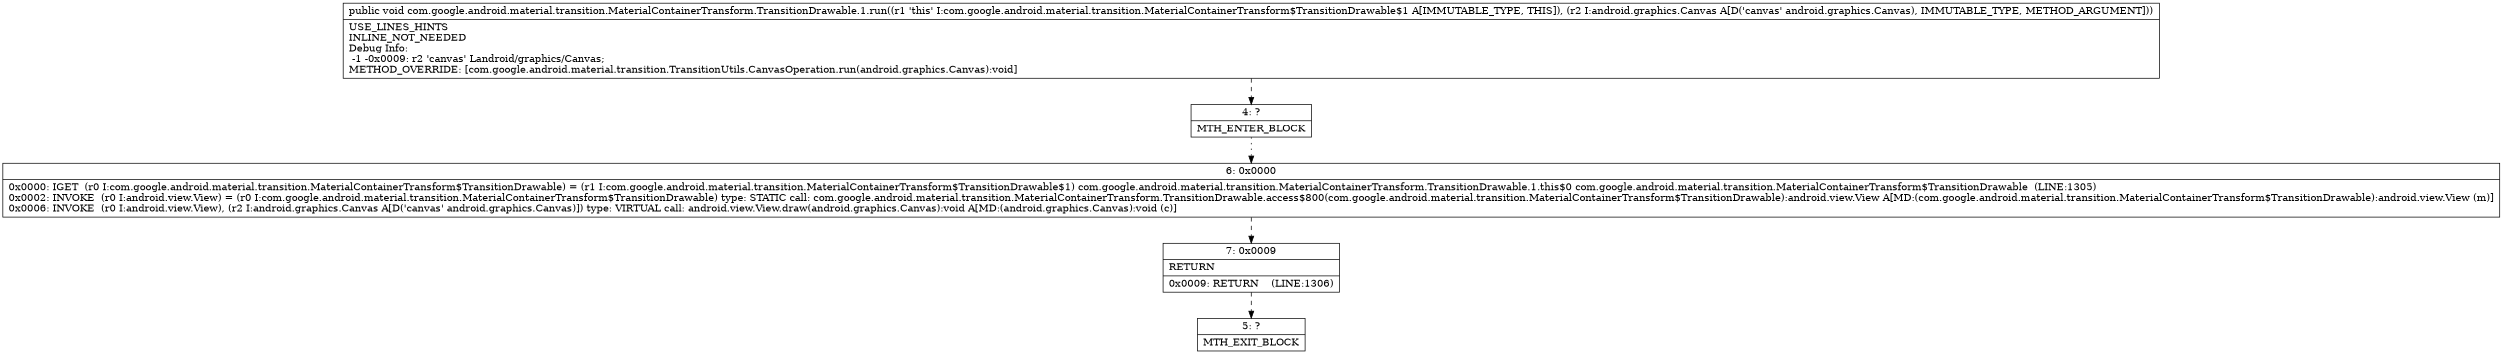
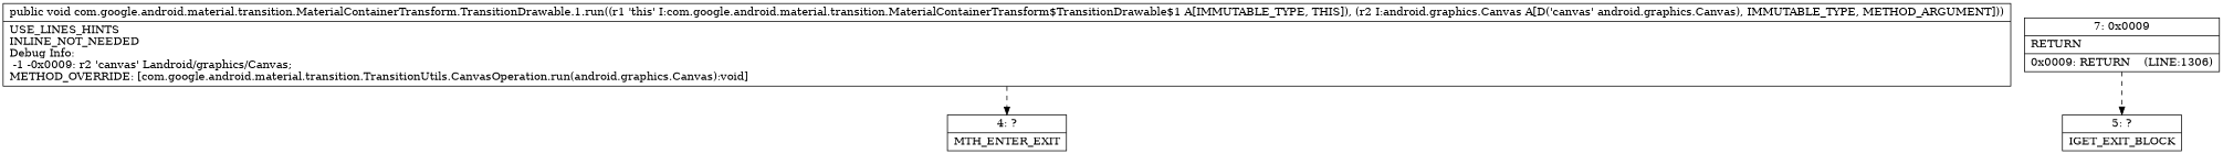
  digraph {
    node [shape=record]
    edge [style=dashed]
-   n1 [label="{4\:\ ?|MTH_ENTER_BLOCK\l}"]
-   n2 [label="{6\:\ 0x0000|0x0000: IGET  (r0 I:com.google.android.material.transition.MaterialContainerTransform$TransitionDrawable) = (r1 I:com.google.android.material.transition.MaterialContainerTransform$TransitionDrawable$1) com.google.android.material.transition.MaterialContainerTransform.TransitionDrawable.1.this$0 com.google.android.material.transition.MaterialContainerTransform$TransitionDrawable  (LINE:1305)\l0x0002: INVOKE  (r0 I:android.view.View) = (r0 I:com.google.android.material.transition.MaterialContainerTransform$TransitionDrawable) type: STATIC call: com.google.android.material.transition.MaterialContainerTransform.TransitionDrawable.access$800(com.google.android.material.transition.MaterialContainerTransform$TransitionDrawable):android.view.View A[MD:(com.google.android.material.transition.MaterialContainerTransform$TransitionDrawable):android.view.View (m)]\l0x0006: INVOKE  (r0 I:android.view.View), (r2 I:android.graphics.Canvas A[D('canvas' android.graphics.Canvas)]) type: VIRTUAL call: android.view.View.draw(android.graphics.Canvas):void A[MD:(android.graphics.Canvas):void (c)]\l}"]
+   n1 [label="{4\:\ ?|MTH_ENTER_EXIT\l}"]
    n3 [label="{7\:\ 0x0009|RETURN\l|0x0009: RETURN    (LINE:1306)\l}"]
-   n4 [label="{5\:\ ?|MTH_EXIT_BLOCK\l}"]
+   n4 [label="{5\:\ ?|IGET_EXIT_BLOCK\l}"]
    n5 [label="{public void com.google.android.material.transition.MaterialContainerTransform.TransitionDrawable.1.run((r1 'this' I:com.google.android.material.transition.MaterialContainerTransform$TransitionDrawable$1 A[IMMUTABLE_TYPE, THIS]), (r2 I:android.graphics.Canvas A[D('canvas' android.graphics.Canvas), IMMUTABLE_TYPE, METHOD_ARGUMENT]))  | USE_LINES_HINTS\lINLINE_NOT_NEEDED\lDebug Info:\l  \-1 \-0x0009: r2 'canvas' Landroid\/graphics\/Canvas;\lMETHOD_OVERRIDE: [com.google.android.material.transition.TransitionUtils.CanvasOperation.run(android.graphics.Canvas):void]\l}"]
-   n1 -> n2 [style=dotted]
-   n2 -> n3
    n3 -> n4
    n5 -> n1
  }
